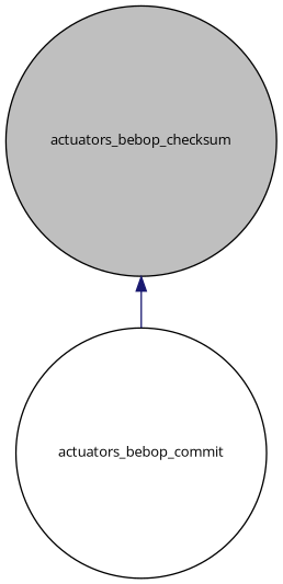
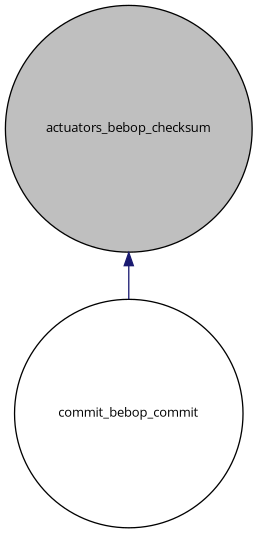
  digraph {
    rankdir=TB
    fontname="Open Sans"
    node [color=black fontname="Open Sans" fontsize=10 shape=circle style=filled]
    n1 [fillcolor=grey75 fontcolor=black height=0.2 label=actuators_bebop_checksum width=0.4]
-   n2 [fillcolor=white height=0.2 label=actuators_bebop_commit width=0.4]
+   n2 [fillcolor=white height=0.2 label=commit_bebop_commit width=0.4]
    n1 -> n2 [color=midnightblue dir=back fontname="Open Sans" fontsize=10 labelfontname=FreeSans labelfontsize=10 style=solid]
  }
